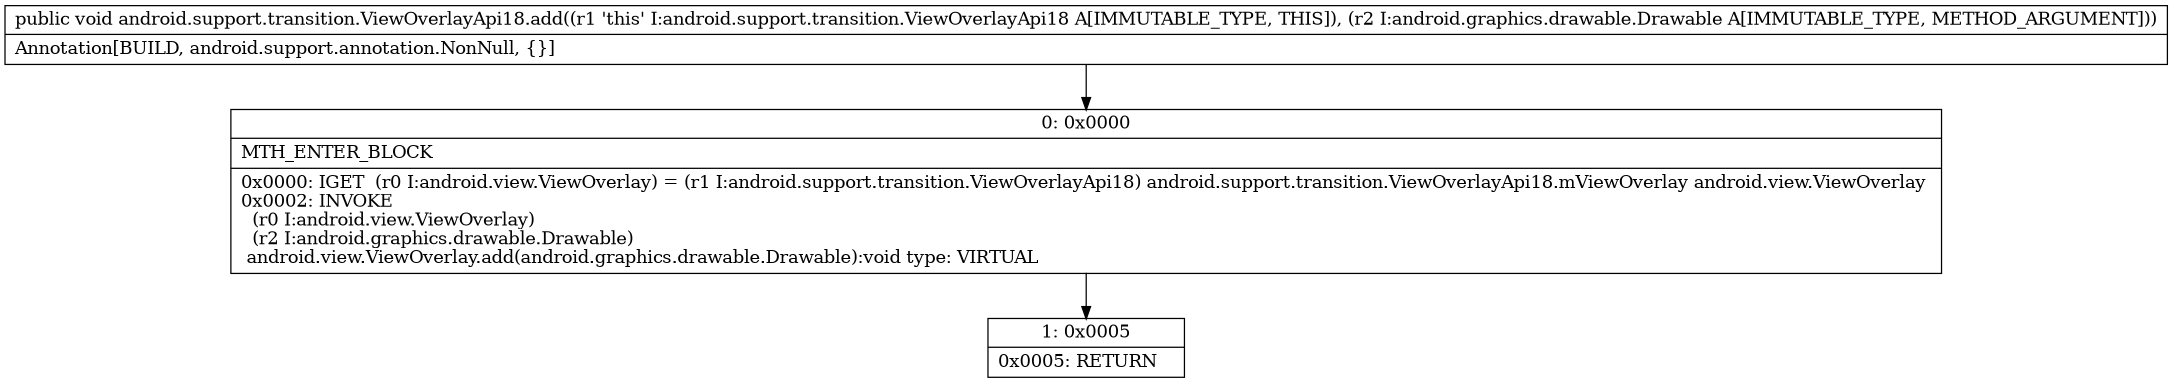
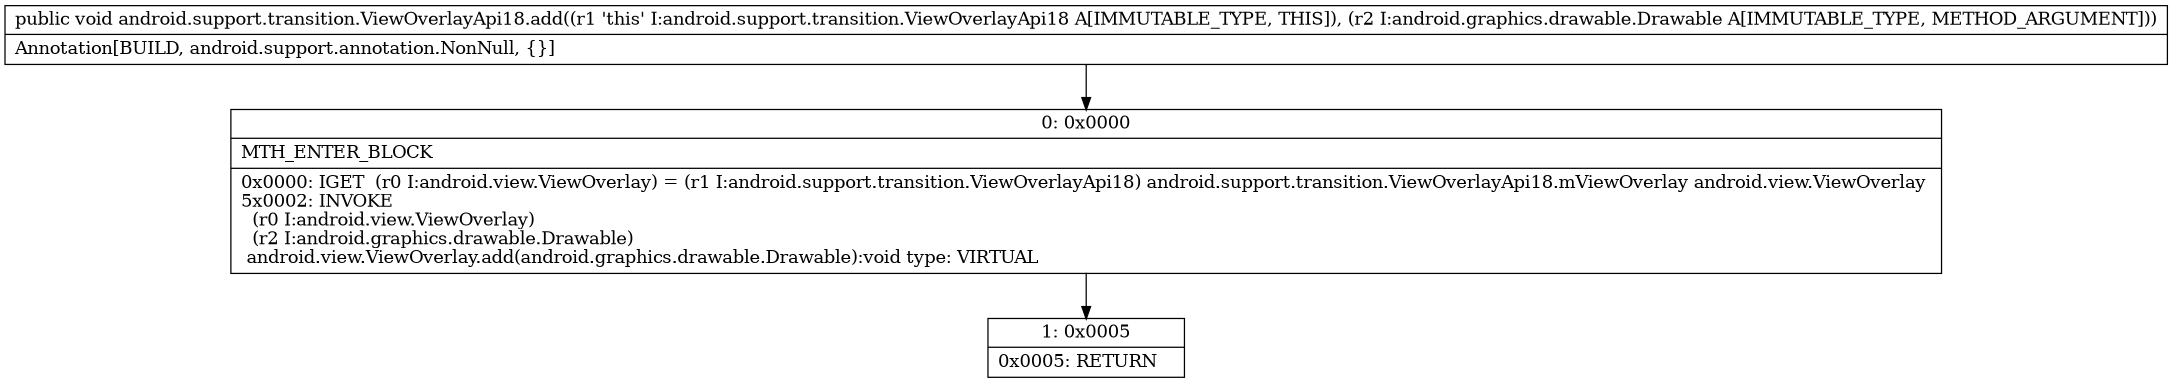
  digraph {
    node [shape=record]
-   n1 [label="{0\:\ 0x0000|MTH_ENTER_BLOCK\l|0x0000: IGET  (r0 I:android.view.ViewOverlay) = (r1 I:android.support.transition.ViewOverlayApi18) android.support.transition.ViewOverlayApi18.mViewOverlay android.view.ViewOverlay \l0x0002: INVOKE  \l  (r0 I:android.view.ViewOverlay)\l  (r2 I:android.graphics.drawable.Drawable)\l android.view.ViewOverlay.add(android.graphics.drawable.Drawable):void type: VIRTUAL \l}"]
+   n1 [label="{0\:\ 0x0000|MTH_ENTER_BLOCK\l|0x0000: IGET  (r0 I:android.view.ViewOverlay) = (r1 I:android.support.transition.ViewOverlayApi18) android.support.transition.ViewOverlayApi18.mViewOverlay android.view.ViewOverlay \l5x0002: INVOKE  \l  (r0 I:android.view.ViewOverlay)\l  (r2 I:android.graphics.drawable.Drawable)\l android.view.ViewOverlay.add(android.graphics.drawable.Drawable):void type: VIRTUAL \l}"]
    n2 [label="{1\:\ 0x0005|0x0005: RETURN   \l}"]
    n3 [label="{public void android.support.transition.ViewOverlayApi18.add((r1 'this' I:android.support.transition.ViewOverlayApi18 A[IMMUTABLE_TYPE, THIS]), (r2 I:android.graphics.drawable.Drawable A[IMMUTABLE_TYPE, METHOD_ARGUMENT]))  | Annotation[BUILD, android.support.annotation.NonNull, \{\}]\l}"]
    n1 -> n2
    n3 -> n1
  }
